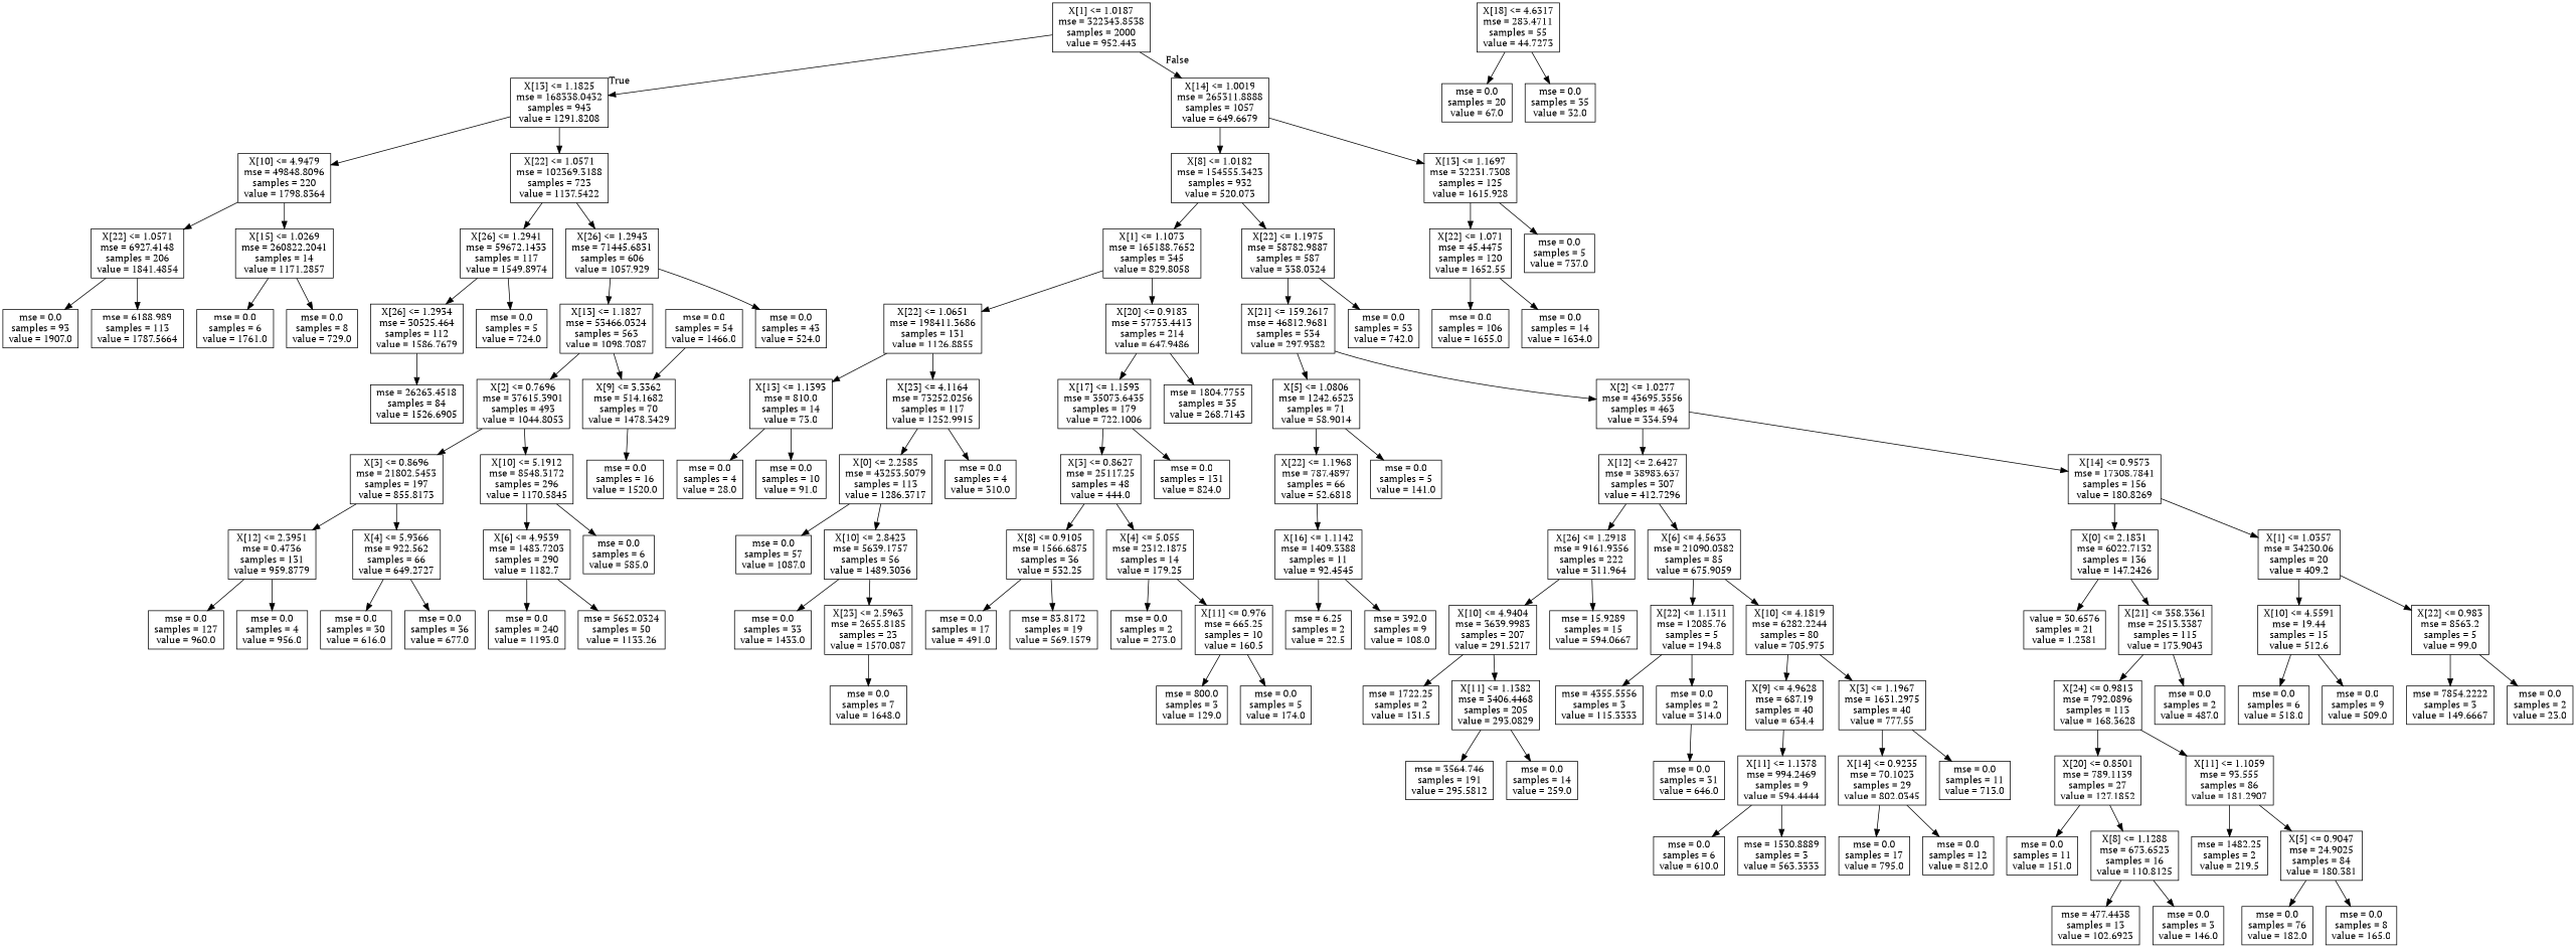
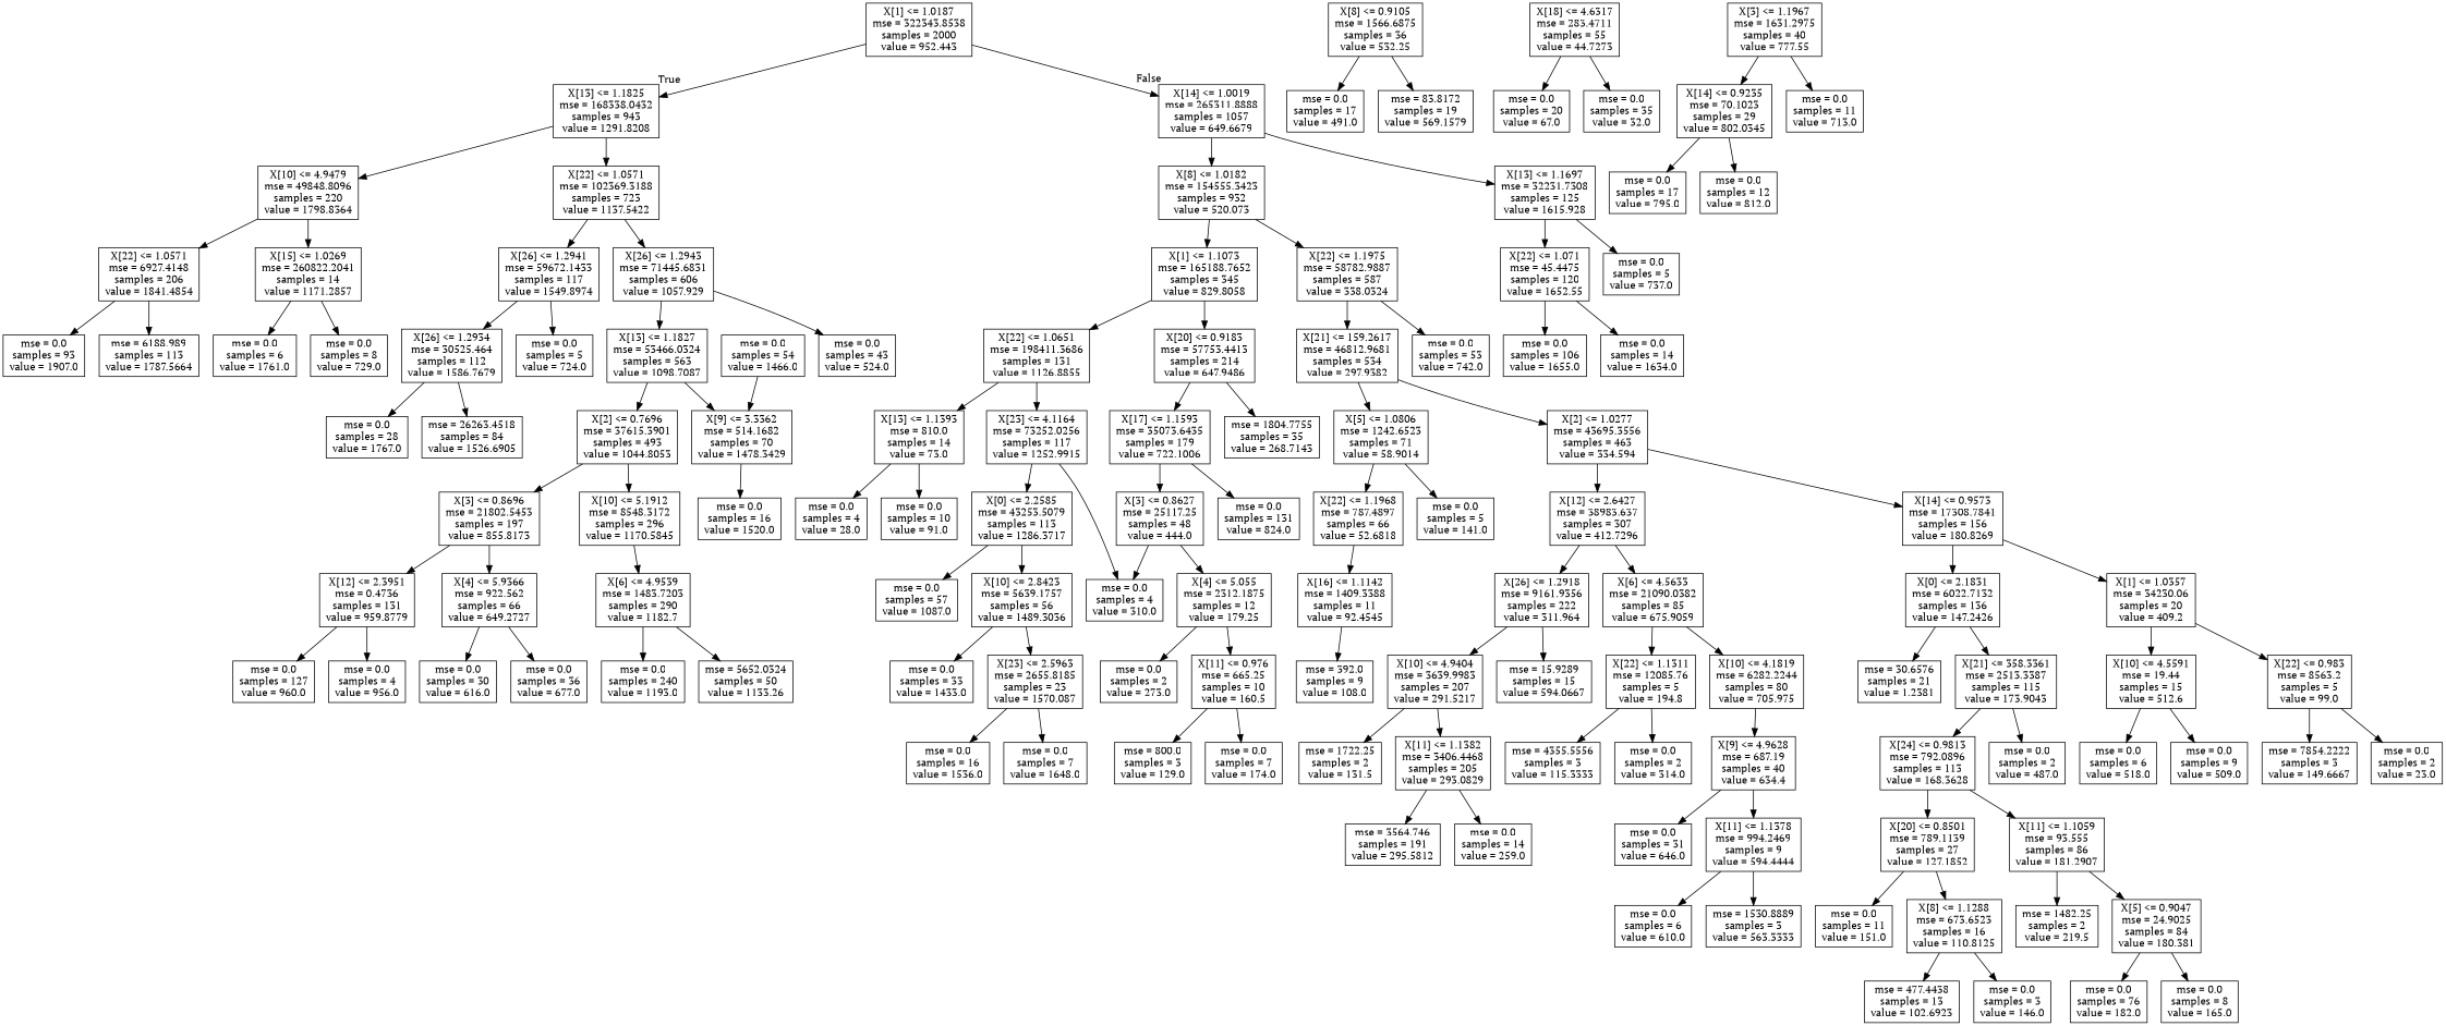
  digraph {
    fontname="PT Serif"
    node [fontname="PT Serif" shape=box]
    edge [fontname="PT Serif"]
    n1 [label="X[1] <= 1.0187\nmse = 322343.8538\nsamples = 2000\nvalue = 952.443"]
    n2 [label="X[13] <= 1.1825\nmse = 168338.0432\nsamples = 943\nvalue = 1291.8208"]
    n3 [label="X[14] <= 1.0019\nmse = 265311.8888\nsamples = 1057\nvalue = 649.6679"]
    n4 [label="X[10] <= 4.9479\nmse = 49848.8096\nsamples = 220\nvalue = 1798.8364"]
    n5 [label="X[22] <= 1.0571\nmse = 102369.3188\nsamples = 723\nvalue = 1137.5422"]
    n6 [label="X[8] <= 1.0182\nmse = 154555.3423\nsamples = 932\nvalue = 520.073"]
    n7 [label="X[13] <= 1.1697\nmse = 32231.7308\nsamples = 125\nvalue = 1615.928"]
    n8 [label="X[22] <= 1.0571\nmse = 6927.4148\nsamples = 206\nvalue = 1841.4854"]
    n9 [label="X[15] <= 1.0269\nmse = 260822.2041\nsamples = 14\nvalue = 1171.2857"]
    n10 [label="X[26] <= 1.2941\nmse = 59672.1433\nsamples = 117\nvalue = 1549.8974"]
    n11 [label="X[26] <= 1.2943\nmse = 71445.6831\nsamples = 606\nvalue = 1057.929"]
    n12 [label="mse = 0.0\nsamples = 93\nvalue = 1907.0"]
    n13 [label="mse = 6188.989\nsamples = 113\nvalue = 1787.5664"]
    n14 [label="mse = 0.0\nsamples = 6\nvalue = 1761.0"]
    n15 [label="mse = 0.0\nsamples = 8\nvalue = 729.0"]
    n16 [label="X[26] <= 1.2934\nmse = 30525.464\nsamples = 112\nvalue = 1586.7679"]
    n17 [label="mse = 0.0\nsamples = 5\nvalue = 724.0"]
    n18 [label="X[13] <= 1.1827\nmse = 53466.0324\nsamples = 563\nvalue = 1098.7087"]
    n19 [label="mse = 0.0\nsamples = 43\nvalue = 524.0"]
+   n20 [label="mse = 0.0\nsamples = 28\nvalue = 1767.0"]
    n21 [label="mse = 26263.4518\nsamples = 84\nvalue = 1526.6905"]
    n22 [label="X[2] <= 0.7696\nmse = 37615.3901\nsamples = 493\nvalue = 1044.8053"]
    n23 [label="X[9] <= 3.3362\nmse = 514.1682\nsamples = 70\nvalue = 1478.3429"]
    n24 [label="X[3] <= 0.8696\nmse = 21802.5453\nsamples = 197\nvalue = 855.8173"]
    n25 [label="X[10] <= 5.1912\nmse = 8548.3172\nsamples = 296\nvalue = 1170.5845"]
    n26 [label="mse = 0.0\nsamples = 16\nvalue = 1520.0"]
    n27 [label="X[12] <= 2.3951\nmse = 0.4736\nsamples = 131\nvalue = 959.8779"]
    n28 [label="X[4] <= 5.9366\nmse = 922.562\nsamples = 66\nvalue = 649.2727"]
    n29 [label="X[6] <= 4.9539\nmse = 1483.7203\nsamples = 290\nvalue = 1182.7"]
-   n30 [label="mse = 0.0\nsamples = 6\nvalue = 585.0"]
    n31 [label="mse = 0.0\nsamples = 127\nvalue = 960.0"]
    n32 [label="mse = 0.0\nsamples = 4\nvalue = 956.0"]
    n33 [label="mse = 0.0\nsamples = 30\nvalue = 616.0"]
    n34 [label="mse = 0.0\nsamples = 36\nvalue = 677.0"]
    n35 [label="mse = 0.0\nsamples = 240\nvalue = 1193.0"]
    n36 [label="mse = 5652.0324\nsamples = 50\nvalue = 1133.26"]
    n37 [label="mse = 0.0\nsamples = 54\nvalue = 1466.0"]
    n38 [label="X[1] <= 1.1073\nmse = 165188.7652\nsamples = 345\nvalue = 829.8058"]
    n39 [label="X[22] <= 1.1975\nmse = 58782.9887\nsamples = 587\nvalue = 338.0324"]
    n40 [label="X[22] <= 1.071\nmse = 45.4475\nsamples = 120\nvalue = 1652.55"]
    n41 [label="mse = 0.0\nsamples = 5\nvalue = 737.0"]
    n42 [label="X[22] <= 1.0651\nmse = 198411.3686\nsamples = 131\nvalue = 1126.8855"]
    n43 [label="X[20] <= 0.9183\nmse = 57753.4413\nsamples = 214\nvalue = 647.9486"]
    n44 [label="X[21] <= 159.2617\nmse = 46812.9681\nsamples = 534\nvalue = 297.9382"]
    n45 [label="mse = 0.0\nsamples = 53\nvalue = 742.0"]
    n46 [label="X[13] <= 1.1393\nmse = 810.0\nsamples = 14\nvalue = 73.0"]
    n47 [label="X[23] <= 4.1164\nmse = 73252.0256\nsamples = 117\nvalue = 1252.9915"]
    n48 [label="X[17] <= 1.1593\nmse = 35073.6435\nsamples = 179\nvalue = 722.1006"]
    n49 [label="mse = 1804.7755\nsamples = 35\nvalue = 268.7143"]
    n50 [label="mse = 0.0\nsamples = 4\nvalue = 28.0"]
    n51 [label="mse = 0.0\nsamples = 10\nvalue = 91.0"]
    n52 [label="X[0] <= 2.2585\nmse = 43253.5079\nsamples = 113\nvalue = 1286.3717"]
    n53 [label="mse = 0.0\nsamples = 4\nvalue = 310.0"]
    n54 [label="mse = 0.0\nsamples = 57\nvalue = 1087.0"]
    n55 [label="X[10] <= 2.8423\nmse = 5639.1757\nsamples = 56\nvalue = 1489.3036"]
    n56 [label="mse = 0.0\nsamples = 33\nvalue = 1433.0"]
    n57 [label="X[23] <= 2.5963\nmse = 2655.8185\nsamples = 23\nvalue = 1570.087"]
+   n58 [label="mse = 0.0\nsamples = 16\nvalue = 1536.0"]
    n59 [label="mse = 0.0\nsamples = 7\nvalue = 1648.0"]
    n60 [label="X[3] <= 0.8627\nmse = 25117.25\nsamples = 48\nvalue = 444.0"]
    n61 [label="mse = 0.0\nsamples = 131\nvalue = 824.0"]
    n62 [label="X[8] <= 0.9105\nmse = 1566.6875\nsamples = 36\nvalue = 532.25"]
-   n63 [label="X[4] <= 5.055\nmse = 2312.1875\nsamples = 14\nvalue = 179.25"]
+   n63 [label="X[4] <= 5.055\nmse = 2312.1875\nsamples = 12\nvalue = 179.25"]
    n64 [label="mse = 0.0\nsamples = 17\nvalue = 491.0"]
    n65 [label="mse = 83.8172\nsamples = 19\nvalue = 569.1579"]
    n66 [label="mse = 0.0\nsamples = 2\nvalue = 273.0"]
    n67 [label="X[11] <= 0.976\nmse = 665.25\nsamples = 10\nvalue = 160.5"]
    n68 [label="mse = 800.0\nsamples = 3\nvalue = 129.0"]
-   n69 [label="mse = 0.0\nsamples = 5\nvalue = 174.0"]
+   n69 [label="mse = 0.0\nsamples = 7\nvalue = 174.0"]
    n70 [label="X[5] <= 1.0806\nmse = 1242.6523\nsamples = 71\nvalue = 58.9014"]
    n71 [label="X[2] <= 1.0277\nmse = 43695.3556\nsamples = 463\nvalue = 334.594"]
    n72 [label="X[22] <= 1.1968\nmse = 787.4897\nsamples = 66\nvalue = 52.6818"]
    n73 [label="mse = 0.0\nsamples = 5\nvalue = 141.0"]
    n74 [label="X[12] <= 2.6427\nmse = 38983.637\nsamples = 307\nvalue = 412.7296"]
    n75 [label="X[14] <= 0.9573\nmse = 17308.7841\nsamples = 156\nvalue = 180.8269"]
    n76 [label="X[16] <= 1.1142\nmse = 1409.3388\nsamples = 11\nvalue = 92.4545"]
-   n77 [label="mse = 6.25\nsamples = 2\nvalue = 22.5"]
    n78 [label="mse = 392.0\nsamples = 9\nvalue = 108.0"]
    n79 [label="X[18] <= 4.6317\nmse = 283.4711\nsamples = 55\nvalue = 44.7273"]
    n80 [label="mse = 0.0\nsamples = 20\nvalue = 67.0"]
    n81 [label="mse = 0.0\nsamples = 35\nvalue = 32.0"]
    n82 [label="X[26] <= 1.2918\nmse = 9161.9356\nsamples = 222\nvalue = 311.964"]
    n83 [label="X[6] <= 4.5633\nmse = 21090.0382\nsamples = 85\nvalue = 675.9059"]
    n84 [label="X[0] <= 2.1831\nmse = 6022.7132\nsamples = 136\nvalue = 147.2426"]
    n85 [label="X[1] <= 1.0357\nmse = 34230.06\nsamples = 20\nvalue = 409.2"]
    n86 [label="X[10] <= 4.9404\nmse = 3639.9983\nsamples = 207\nvalue = 291.5217"]
    n87 [label="mse = 15.9289\nsamples = 15\nvalue = 594.0667"]
    n88 [label="X[22] <= 1.1311\nmse = 12085.76\nsamples = 5\nvalue = 194.8"]
    n89 [label="X[10] <= 4.1819\nmse = 6282.2244\nsamples = 80\nvalue = 705.975"]
    n90 [label="mse = 1722.25\nsamples = 2\nvalue = 131.5"]
    n91 [label="X[11] <= 1.1382\nmse = 3406.4468\nsamples = 205\nvalue = 293.0829"]
    n92 [label="mse = 3564.746\nsamples = 191\nvalue = 295.5812"]
    n93 [label="mse = 0.0\nsamples = 14\nvalue = 259.0"]
    n94 [label="mse = 4355.5556\nsamples = 3\nvalue = 115.3333"]
    n95 [label="mse = 0.0\nsamples = 2\nvalue = 314.0"]
    n96 [label="X[9] <= 4.9628\nmse = 687.19\nsamples = 40\nvalue = 634.4"]
    n97 [label="X[3] <= 1.1967\nmse = 1631.2975\nsamples = 40\nvalue = 777.55"]
    n98 [label="mse = 0.0\nsamples = 31\nvalue = 646.0"]
    n99 [label="X[11] <= 1.1378\nmse = 994.2469\nsamples = 9\nvalue = 594.4444"]
    n100 [label="X[14] <= 0.9235\nmse = 70.1023\nsamples = 29\nvalue = 802.0345"]
    n101 [label="mse = 0.0\nsamples = 11\nvalue = 713.0"]
    n102 [label="mse = 0.0\nsamples = 6\nvalue = 610.0"]
    n103 [label="mse = 1530.8889\nsamples = 3\nvalue = 563.3333"]
    n104 [label="mse = 0.0\nsamples = 17\nvalue = 795.0"]
    n105 [label="mse = 0.0\nsamples = 12\nvalue = 812.0"]
-   n106 [label="value = 30.6576\nsamples = 21\nvalue = 1.2381"]
+   n106 [label="mse = 30.6576\nsamples = 21\nvalue = 1.2381"]
    n107 [label="X[21] <= 358.3361\nmse = 2513.3387\nsamples = 115\nvalue = 173.9043"]
    n108 [label="X[10] <= 4.5591\nmse = 19.44\nsamples = 15\nvalue = 512.6"]
    n109 [label="X[22] <= 0.983\nmse = 8563.2\nsamples = 5\nvalue = 99.0"]
    n110 [label="X[24] <= 0.9813\nmse = 792.0896\nsamples = 113\nvalue = 168.3628"]
    n111 [label="mse = 0.0\nsamples = 2\nvalue = 487.0"]
    n112 [label="X[20] <= 0.8501\nmse = 789.1139\nsamples = 27\nvalue = 127.1852"]
    n113 [label="X[11] <= 1.1059\nmse = 93.555\nsamples = 86\nvalue = 181.2907"]
    n114 [label="mse = 0.0\nsamples = 11\nvalue = 151.0"]
    n115 [label="X[8] <= 1.1288\nmse = 673.6523\nsamples = 16\nvalue = 110.8125"]
    n116 [label="mse = 1482.25\nsamples = 2\nvalue = 219.5"]
    n117 [label="X[5] <= 0.9047\nmse = 24.9025\nsamples = 84\nvalue = 180.381"]
    n118 [label="mse = 477.4438\nsamples = 13\nvalue = 102.6923"]
    n119 [label="mse = 0.0\nsamples = 3\nvalue = 146.0"]
    n120 [label="mse = 0.0\nsamples = 76\nvalue = 182.0"]
    n121 [label="mse = 0.0\nsamples = 8\nvalue = 165.0"]
    n122 [label="mse = 0.0\nsamples = 6\nvalue = 518.0"]
    n123 [label="mse = 0.0\nsamples = 9\nvalue = 509.0"]
    n124 [label="mse = 7854.2222\nsamples = 3\nvalue = 149.6667"]
    n125 [label="mse = 0.0\nsamples = 2\nvalue = 23.0"]
    n126 [label="mse = 0.0\nsamples = 106\nvalue = 1655.0"]
    n127 [label="mse = 0.0\nsamples = 14\nvalue = 1634.0"]
    n1 -> n2 [headlabel=True labelangle=45 labeldistance=2.5]
    n1 -> n3 [headlabel=False labelangle=-45 labeldistance=2.5]
    n2 -> n4
    n2 -> n5
    n3 -> n6
    n3 -> n7
    n4 -> n8
    n4 -> n9
    n5 -> n10
    n5 -> n11
    n6 -> n38
    n6 -> n39
    n7 -> n40
    n7 -> n41
    n8 -> n12
    n8 -> n13
    n9 -> n14
    n9 -> n15
    n10 -> n16
    n10 -> n17
    n11 -> n18
    n11 -> n19
+   n16 -> n20
    n16 -> n21
    n18 -> n22
    n18 -> n23
    n22 -> n24
    n22 -> n25
    n23 -> n26
    n24 -> n27
    n24 -> n28
    n25 -> n29
-   n25 -> n30
    n27 -> n31
    n27 -> n32
    n28 -> n33
    n28 -> n34
    n29 -> n35
    n29 -> n36
    n37 -> n23
    n38 -> n42
    n38 -> n43
    n39 -> n44
    n39 -> n45
    n40 -> n126
    n40 -> n127
    n42 -> n46
    n42 -> n47
    n43 -> n48
    n43 -> n49
    n44 -> n70
    n44 -> n71
    n46 -> n50
    n46 -> n51
    n47 -> n52
    n47 -> n53
    n48 -> n60
    n48 -> n61
    n52 -> n54
    n52 -> n55
    n55 -> n56
    n55 -> n57
+   n57 -> n58
    n57 -> n59
-   n60 -> n62
+   n60 -> n53
    n60 -> n63
    n62 -> n64
    n62 -> n65
    n63 -> n66
    n63 -> n67
    n67 -> n68
    n67 -> n69
    n70 -> n72
    n70 -> n73
    n71 -> n74
    n71 -> n75
    n72 -> n76
    n74 -> n82
    n74 -> n83
    n75 -> n84
    n75 -> n85
-   n76 -> n77
    n76 -> n78
    n79 -> n80
    n79 -> n81
    n82 -> n86
    n82 -> n87
    n83 -> n88
    n83 -> n89
    n84 -> n106
    n84 -> n107
    n85 -> n108
    n85 -> n109
    n86 -> n90
    n86 -> n91
    n88 -> n94
    n88 -> n95
    n89 -> n96
-   n89 -> n97
    n91 -> n92
    n91 -> n93
-   n95 -> n98
+   n96 -> n98
    n96 -> n99
    n97 -> n100
    n97 -> n101
    n99 -> n102
    n99 -> n103
    n100 -> n104
    n100 -> n105
    n107 -> n110
    n107 -> n111
    n108 -> n122
    n108 -> n123
    n109 -> n124
    n109 -> n125
    n110 -> n112
    n110 -> n113
    n112 -> n114
    n112 -> n115
    n113 -> n116
    n113 -> n117
    n115 -> n118
    n115 -> n119
    n117 -> n120
    n117 -> n121
  }
